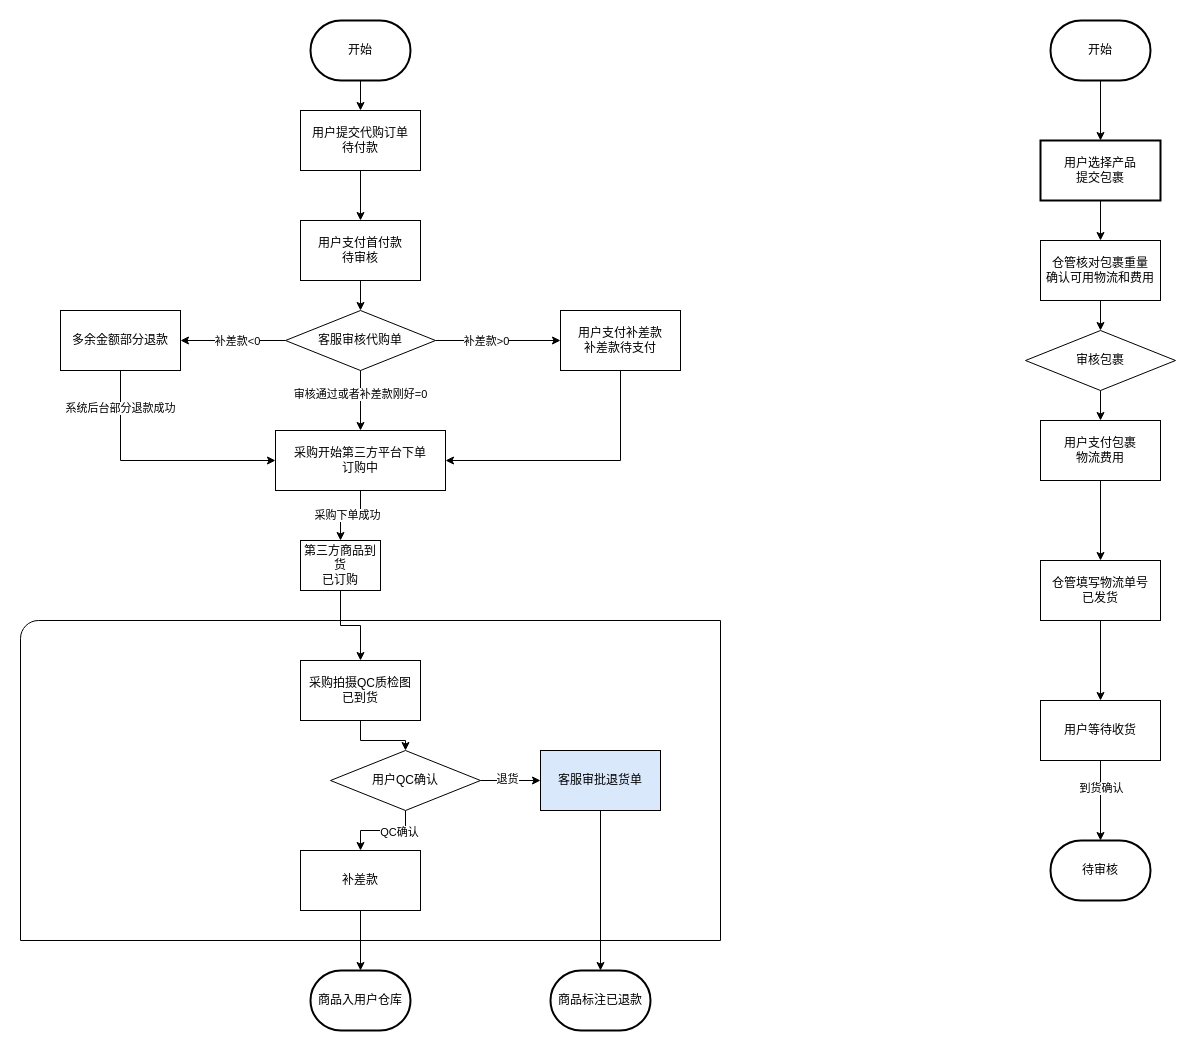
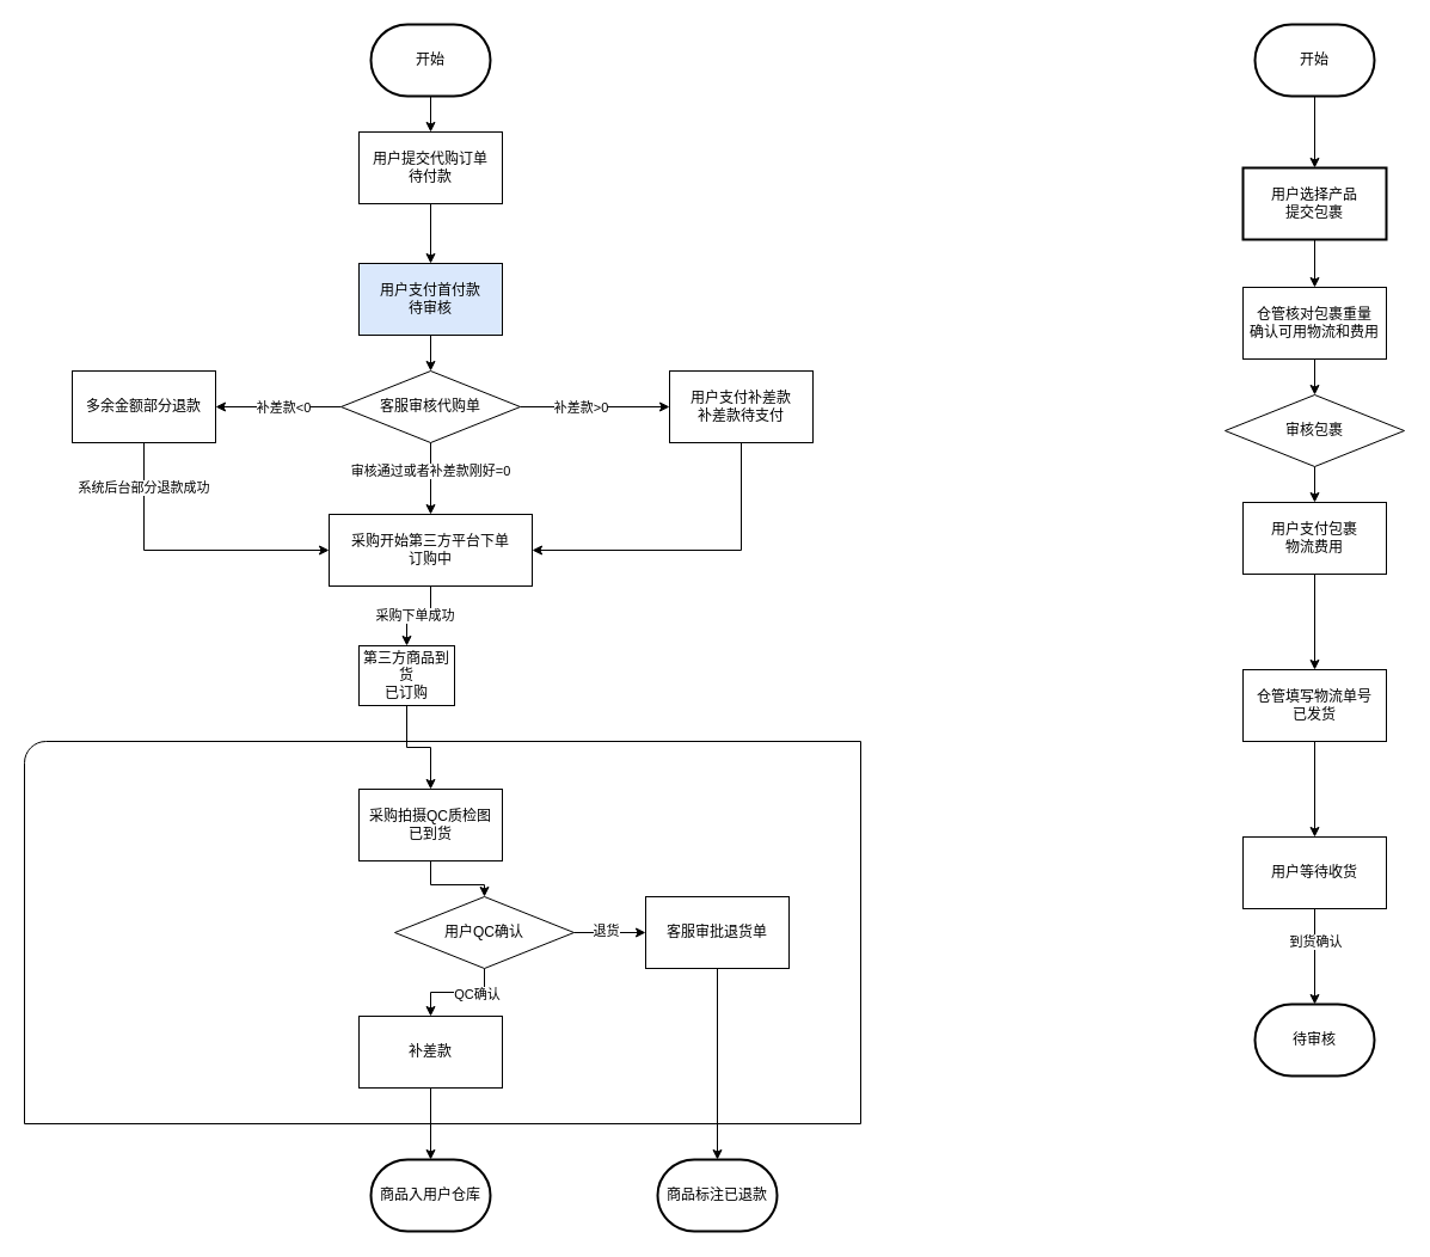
  <mxCell id="0" />
  <mxCell id="1" parent="0" />
  <mxCell id="2" value="" style="verticalLabelPosition=bottom;verticalAlign=top;html=1;shape=mxgraph.basic.corner_round_rect;dx=9;whiteSpace=wrap;" parent="1" vertex="1"><mxGeometry x="20" y="620" width="700" height="320" as="geometry" /></mxCell>
  <mxCell id="3" value="开始" style="strokeWidth=2;html=1;shape=mxgraph.flowchart.terminator;whiteSpace=wrap;" parent="1" vertex="1"><mxGeometry x="310" y="20" width="100" height="60" as="geometry" /></mxCell>
  <mxCell id="4" value="" style="edgeStyle=orthogonalEdgeStyle;rounded=0;orthogonalLoop=1;jettySize=auto;html=1;" parent="1" source="5" target="7" edge="1"><mxGeometry relative="1" as="geometry" /></mxCell>
  <mxCell id="5" value="用户提交代购订单&lt;br&gt;待付款" style="rounded=0;whiteSpace=wrap;html=1;" parent="1" vertex="1"><mxGeometry x="300" y="110" width="120" height="60" as="geometry" /></mxCell>
  <mxCell id="6" value="" style="edgeStyle=orthogonalEdgeStyle;rounded=0;orthogonalLoop=1;jettySize=auto;html=1;" parent="1" source="7" target="20" edge="1"><mxGeometry relative="1" as="geometry" /></mxCell>
- <mxCell id="7" value="用户支付首付款&lt;br&gt;待审核" style="whiteSpace=wrap;html=1;rounded=0;" parent="1" vertex="1"><mxGeometry x="300" y="220" width="120" height="60" as="geometry" /></mxCell>
+ <mxCell id="7" value="用户支付首付款&lt;br&gt;待审核" style="whiteSpace=wrap;html=1;rounded=0;fillColor=#dae8fc;" parent="1" vertex="1"><mxGeometry x="300" y="220" width="120" height="60" as="geometry" /></mxCell>
  <mxCell id="8" value="" style="edgeStyle=orthogonalEdgeStyle;rounded=0;orthogonalLoop=1;jettySize=auto;html=1;" parent="1" source="10" target="12" edge="1"><mxGeometry relative="1" as="geometry" /></mxCell>
  <mxCell id="9" value="采购下单成功" style="edgeLabel;html=1;align=center;verticalAlign=middle;resizable=0;points=[];" parent="8" vertex="1" connectable="0"><mxGeometry x="0.1" y="-1" relative="1" as="geometry"><mxPoint as="offset" /></mxGeometry></mxCell>
  <mxCell id="10" value="采购开始第三方平台下单&lt;br&gt;订购中" style="whiteSpace=wrap;html=1;rounded=0;" parent="1" vertex="1"><mxGeometry x="275" y="430" width="170" height="60" as="geometry" /></mxCell>
  <mxCell id="11" value="" style="edgeStyle=orthogonalEdgeStyle;rounded=0;orthogonalLoop=1;jettySize=auto;html=1;entryX=0.5;entryY=0;entryDx=0;entryDy=0;" parent="1" source="12" target="36" edge="1"><mxGeometry relative="1" as="geometry"><mxPoint x="360" y="800" as="targetPoint" /></mxGeometry></mxCell>
  <mxCell id="12" value="第三方商品到货&lt;br&gt;已订购" style="whiteSpace=wrap;html=1;rounded=0;" parent="1" vertex="1"><mxGeometry x="300" y="540" width="80" height="50" as="geometry" /></mxCell>
  <mxCell id="13" value="" style="edgeStyle=orthogonalEdgeStyle;rounded=0;orthogonalLoop=1;jettySize=auto;html=1;" parent="1" source="14" target="15" edge="1"><mxGeometry relative="1" as="geometry"><mxPoint x="360" y="800" as="targetPoint" /></mxGeometry></mxCell>
  <mxCell id="14" value="补差款" style="whiteSpace=wrap;html=1;rounded=0;" parent="1" vertex="1"><mxGeometry x="300" y="850" width="120" height="60" as="geometry" /></mxCell>
  <mxCell id="15" value="商品入用户仓库" style="strokeWidth=2;html=1;shape=mxgraph.flowchart.terminator;whiteSpace=wrap;" parent="1" vertex="1"><mxGeometry x="310" y="970" width="100" height="60" as="geometry" /></mxCell>
  <mxCell id="16" value="" style="edgeStyle=orthogonalEdgeStyle;rounded=0;orthogonalLoop=1;jettySize=auto;html=1;entryX=0;entryY=0.5;entryDx=0;entryDy=0;" parent="1" source="20" target="24" edge="1"><mxGeometry relative="1" as="geometry"><mxPoint x="510" y="440" as="targetPoint" /></mxGeometry></mxCell>
  <mxCell id="17" value="补差款&amp;gt;0" style="edgeLabel;html=1;align=center;verticalAlign=middle;resizable=0;points=[];" parent="16" vertex="1" connectable="0"><mxGeometry x="-0.325" y="2" relative="1" as="geometry"><mxPoint x="8" y="2" as="offset" /></mxGeometry></mxCell>
  <mxCell id="18" value="" style="edgeStyle=orthogonalEdgeStyle;rounded=0;orthogonalLoop=1;jettySize=auto;html=1;" parent="1" source="20" target="27" edge="1"><mxGeometry relative="1" as="geometry" /></mxCell>
  <mxCell id="19" value="补差款&amp;lt;0" style="edgeLabel;html=1;align=center;verticalAlign=middle;resizable=0;points=[];" parent="18" vertex="1" connectable="0"><mxGeometry x="-0.263" y="-1" relative="1" as="geometry"><mxPoint x="-10" y="1" as="offset" /></mxGeometry></mxCell>
  <mxCell id="20" value="客服审核代购单" style="rhombus;whiteSpace=wrap;html=1;rounded=0;" parent="1" vertex="1"><mxGeometry x="285" y="310" width="150" height="60" as="geometry" /></mxCell>
  <mxCell id="21" value="" style="endArrow=classic;html=1;rounded=0;exitX=0.5;exitY=1;exitDx=0;exitDy=0;" parent="1" source="20" target="10" edge="1"><mxGeometry width="50" height="50" relative="1" as="geometry"><mxPoint x="350" y="640" as="sourcePoint" /><mxPoint x="400" y="590" as="targetPoint" /></mxGeometry></mxCell>
  <mxCell id="22" value="审核通过或者补差款刚好=0" style="edgeLabel;html=1;align=center;verticalAlign=middle;resizable=0;points=[];" parent="21" vertex="1" connectable="0"><mxGeometry x="-0.32" y="-1" relative="1" as="geometry"><mxPoint y="3" as="offset" /></mxGeometry></mxCell>
  <mxCell id="23" style="edgeStyle=orthogonalEdgeStyle;rounded=0;orthogonalLoop=1;jettySize=auto;html=1;exitX=0.5;exitY=1;exitDx=0;exitDy=0;entryX=1;entryY=0.5;entryDx=0;entryDy=0;" parent="1" source="24" target="10" edge="1"><mxGeometry relative="1" as="geometry" /></mxCell>
  <mxCell id="24" value="用户支付补差款&lt;br&gt;补差款待支付" style="whiteSpace=wrap;html=1;rounded=0;" parent="1" vertex="1"><mxGeometry x="560" y="310" width="120" height="60" as="geometry" /></mxCell>
  <mxCell id="25" style="edgeStyle=orthogonalEdgeStyle;rounded=0;orthogonalLoop=1;jettySize=auto;html=1;exitX=0.5;exitY=1;exitDx=0;exitDy=0;entryX=0;entryY=0.5;entryDx=0;entryDy=0;" parent="1" source="27" target="10" edge="1"><mxGeometry relative="1" as="geometry" /></mxCell>
  <mxCell id="26" value="系统后台部分退款成功" style="edgeLabel;html=1;align=center;verticalAlign=middle;resizable=0;points=[];" parent="25" vertex="1" connectable="0"><mxGeometry x="-0.696" y="-1" relative="1" as="geometry"><mxPoint as="offset" /></mxGeometry></mxCell>
  <mxCell id="27" value="多余金额部分退款" style="whiteSpace=wrap;html=1;rounded=0;" parent="1" vertex="1"><mxGeometry x="60" y="310" width="120" height="60" as="geometry" /></mxCell>
  <mxCell id="28" style="edgeStyle=orthogonalEdgeStyle;rounded=0;orthogonalLoop=1;jettySize=auto;html=1;exitX=0.5;exitY=1;exitDx=0;exitDy=0;entryX=0.5;entryY=0;entryDx=0;entryDy=0;" parent="1" source="32" target="14" edge="1"><mxGeometry relative="1" as="geometry"><mxPoint x="360" y="770" as="targetPoint" /></mxGeometry></mxCell>
  <mxCell id="29" value="QC确认" style="edgeLabel;html=1;align=center;verticalAlign=middle;resizable=0;points=[];" parent="28" vertex="1" connectable="0"><mxGeometry x="-0.367" y="1" relative="1" as="geometry"><mxPoint as="offset" /></mxGeometry></mxCell>
  <mxCell id="30" style="edgeStyle=orthogonalEdgeStyle;rounded=0;orthogonalLoop=1;jettySize=auto;html=1;exitX=1;exitY=0.5;exitDx=0;exitDy=0;entryX=0;entryY=0.5;entryDx=0;entryDy=0;" parent="1" source="32" target="34" edge="1"><mxGeometry relative="1" as="geometry" /></mxCell>
  <mxCell id="31" value="退货" style="edgeLabel;html=1;align=center;verticalAlign=middle;resizable=0;points=[];" parent="30" vertex="1" connectable="0"><mxGeometry x="-0.147" y="2" relative="1" as="geometry"><mxPoint as="offset" /></mxGeometry></mxCell>
  <mxCell id="32" value="用户QC确认" style="rhombus;whiteSpace=wrap;html=1;rounded=0;" parent="1" vertex="1"><mxGeometry x="330" y="750" width="150" height="60" as="geometry" /></mxCell>
  <mxCell id="33" value="" style="edgeStyle=orthogonalEdgeStyle;rounded=0;orthogonalLoop=1;jettySize=auto;html=1;" parent="1" source="34" target="37" edge="1"><mxGeometry relative="1" as="geometry"><mxPoint x="590" y="920" as="targetPoint" /></mxGeometry></mxCell>
- <mxCell id="34" value="客服审批退货单" style="whiteSpace=wrap;html=1;rounded=0;fillColor=#dae8fc;" parent="1" vertex="1"><mxGeometry x="540" y="750" width="120" height="60" as="geometry" /></mxCell>
+ <mxCell id="34" value="客服审批退货单" style="whiteSpace=wrap;html=1;rounded=0;" parent="1" vertex="1"><mxGeometry x="540" y="750" width="120" height="60" as="geometry" /></mxCell>
  <mxCell id="35" style="edgeStyle=orthogonalEdgeStyle;rounded=0;orthogonalLoop=1;jettySize=auto;html=1;exitX=0.5;exitY=1;exitDx=0;exitDy=0;" parent="1" source="36" target="32" edge="1"><mxGeometry relative="1" as="geometry" /></mxCell>
  <mxCell id="36" value="采购拍摄QC质检图&lt;br&gt;已到货" style="whiteSpace=wrap;html=1;rounded=0;" parent="1" vertex="1"><mxGeometry x="300" y="660" width="120" height="60" as="geometry" /></mxCell>
  <mxCell id="37" value="商品标注已退款" style="strokeWidth=2;html=1;shape=mxgraph.flowchart.terminator;whiteSpace=wrap;" parent="1" vertex="1"><mxGeometry x="550" y="970" width="100" height="60" as="geometry" /></mxCell>
  <mxCell id="38" style="edgeStyle=orthogonalEdgeStyle;rounded=0;orthogonalLoop=1;jettySize=auto;html=1;exitX=0.5;exitY=1;exitDx=0;exitDy=0;entryX=0.5;entryY=0;entryDx=0;entryDy=0;exitPerimeter=0;" parent="1" source="3" target="5" edge="1"><mxGeometry relative="1" as="geometry"><mxPoint x="360" y="100" as="sourcePoint" /></mxGeometry></mxCell>
  <mxCell id="39" value="" style="edgeStyle=orthogonalEdgeStyle;rounded=0;orthogonalLoop=1;jettySize=auto;html=1;" parent="1" source="40" target="42" edge="1"><mxGeometry relative="1" as="geometry" /></mxCell>
  <mxCell id="40" value="开始" style="strokeWidth=2;html=1;shape=mxgraph.flowchart.terminator;whiteSpace=wrap;" parent="1" vertex="1"><mxGeometry x="1050" y="20" width="100" height="60" as="geometry" /></mxCell>
  <mxCell id="41" value="" style="edgeStyle=orthogonalEdgeStyle;rounded=0;orthogonalLoop=1;jettySize=auto;html=1;entryX=0.5;entryY=0;entryDx=0;entryDy=0;" parent="1" source="42" edge="1" target="54"><mxGeometry relative="1" as="geometry"><mxPoint x="1100" y="280" as="targetPoint" /></mxGeometry></mxCell>
  <mxCell id="42" value="用户选择产品&lt;br&gt;提交包裹" style="whiteSpace=wrap;html=1;strokeWidth=2;" parent="1" vertex="1"><mxGeometry x="1040" y="140" width="120" height="60" as="geometry" /></mxCell>
  <mxCell id="43" value="" style="edgeStyle=orthogonalEdgeStyle;rounded=0;orthogonalLoop=1;jettySize=auto;html=1;" edge="1" parent="1" source="44" target="46"><mxGeometry relative="1" as="geometry" /></mxCell>
  <mxCell id="44" value="审核包裹" style="rhombus;whiteSpace=wrap;html=1;rounded=0;" parent="1" vertex="1"><mxGeometry x="1025" y="330" width="150" height="60" as="geometry" /></mxCell>
  <mxCell id="45" value="" style="edgeStyle=orthogonalEdgeStyle;rounded=0;orthogonalLoop=1;jettySize=auto;html=1;" edge="1" parent="1" source="46" target="48"><mxGeometry relative="1" as="geometry" /></mxCell>
  <mxCell id="46" value="用户支付包裹&lt;br&gt;物流费用" style="whiteSpace=wrap;html=1;rounded=0;" vertex="1" parent="1"><mxGeometry x="1040" y="420" width="120" height="60" as="geometry" /></mxCell>
  <mxCell id="47" value="" style="edgeStyle=orthogonalEdgeStyle;rounded=0;orthogonalLoop=1;jettySize=auto;html=1;" edge="1" parent="1" source="48" target="51"><mxGeometry relative="1" as="geometry" /></mxCell>
  <mxCell id="48" value="仓管填写物流单号&lt;br&gt;已发货" style="whiteSpace=wrap;html=1;rounded=0;" vertex="1" parent="1"><mxGeometry x="1040" y="560" width="120" height="60" as="geometry" /></mxCell>
  <mxCell id="49" value="" style="edgeStyle=orthogonalEdgeStyle;rounded=0;orthogonalLoop=1;jettySize=auto;html=1;" edge="1" parent="1" source="51" target="52"><mxGeometry relative="1" as="geometry" /></mxCell>
  <mxCell id="50" value="到货确认" style="edgeLabel;html=1;align=center;verticalAlign=middle;resizable=0;points=[];" vertex="1" connectable="0" parent="49"><mxGeometry x="-0.325" relative="1" as="geometry"><mxPoint as="offset" /></mxGeometry></mxCell>
  <mxCell id="51" value="用户等待收货" style="whiteSpace=wrap;html=1;rounded=0;" vertex="1" parent="1"><mxGeometry x="1040" y="700" width="120" height="60" as="geometry" /></mxCell>
  <mxCell id="52" value="待审核" style="strokeWidth=2;html=1;shape=mxgraph.flowchart.terminator;whiteSpace=wrap;" vertex="1" parent="1"><mxGeometry x="1050" y="840" width="100" height="60" as="geometry" /></mxCell>
  <mxCell id="53" value="" style="edgeStyle=orthogonalEdgeStyle;rounded=0;orthogonalLoop=1;jettySize=auto;html=1;" edge="1" parent="1" source="54" target="44"><mxGeometry relative="1" as="geometry" /></mxCell>
  <mxCell id="54" value="仓管核对包裹重量&lt;br&gt;确认可用物流和费用&lt;br&gt;" style="whiteSpace=wrap;html=1;rounded=0;" vertex="1" parent="1"><mxGeometry x="1040" y="240" width="120" height="60" as="geometry" /></mxCell>
